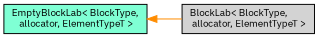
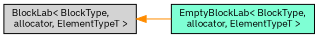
  digraph {
    rankdir=LR
    fontname="IBM Plex Sans"
    node [color=black fontname="IBM Plex Sans" fontsize=10 shape=record style=filled]
    n1 [fillcolor=aquamarine fontcolor=black height=0.2 label="EmptyBlockLab\< BlockType,\l allocator, ElementTypeT \>" width=0.4]
    n2 [fillcolor=lightgrey height=0.2 label="BlockLab\< BlockType,\l allocator, ElementTypeT \>" width=0.4]
-   n1 -> n2 [color=darkorange dir=back fontname="IBM Plex Sans" fontsize=10 labelfontname=Helvetica labelfontsize=10 style=solid]
+   n2 -> n1 [color=darkorange dir=back fontname="IBM Plex Sans" fontsize=10 labelfontname=Helvetica labelfontsize=10 style=solid]
  }
